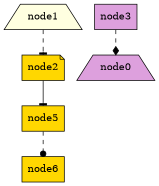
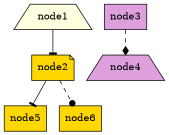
  digraph {
    node [fillcolor=gold shape=box style=filled]
    edge [arrowhead=tee style=dashed]
    node5
    node6
-   node4 [fillcolor=plum shape=trapezium label=node0]
+   node4 [fillcolor=plum shape=trapezium]
    node3 [fillcolor=plum]
    node2 [shape=note]
    node1 [fillcolor=lightyellow shape=trapezium]
-   node5 -> node6 [arrowhead=dot]
+   node2 -> node6 [arrowhead=dot]
    node3 -> node4 [arrowhead=diamond]
    node2 -> node5 [style=solid]
-   node1 -> node2
+   node1 -> node2 [style=solid]
  }
